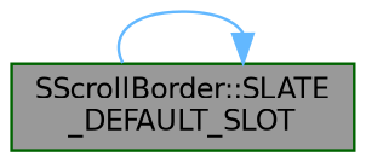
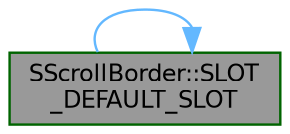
  digraph {
    rankdir=LR
-   n1 [color=darkgreen fillcolor=grey60 fontcolor=black fontname=Helvetica fontsize=10 height=0.2 label="SScrollBorder::SLATE\l_DEFAULT_SLOT" shape=box style=filled width=0.4]
+   n1 [color=darkgreen fillcolor=grey60 fontcolor=black fontname=Helvetica fontsize=10 height=0.2 label="SScrollBorder::SLOT\l_DEFAULT_SLOT" shape=box style=filled width=0.4]
    n1 -> n1 [color=steelblue1 fontname=Helvetica fontsize=10 labelfontname=Helvetica labelfontsize=10 style=solid]
  }
